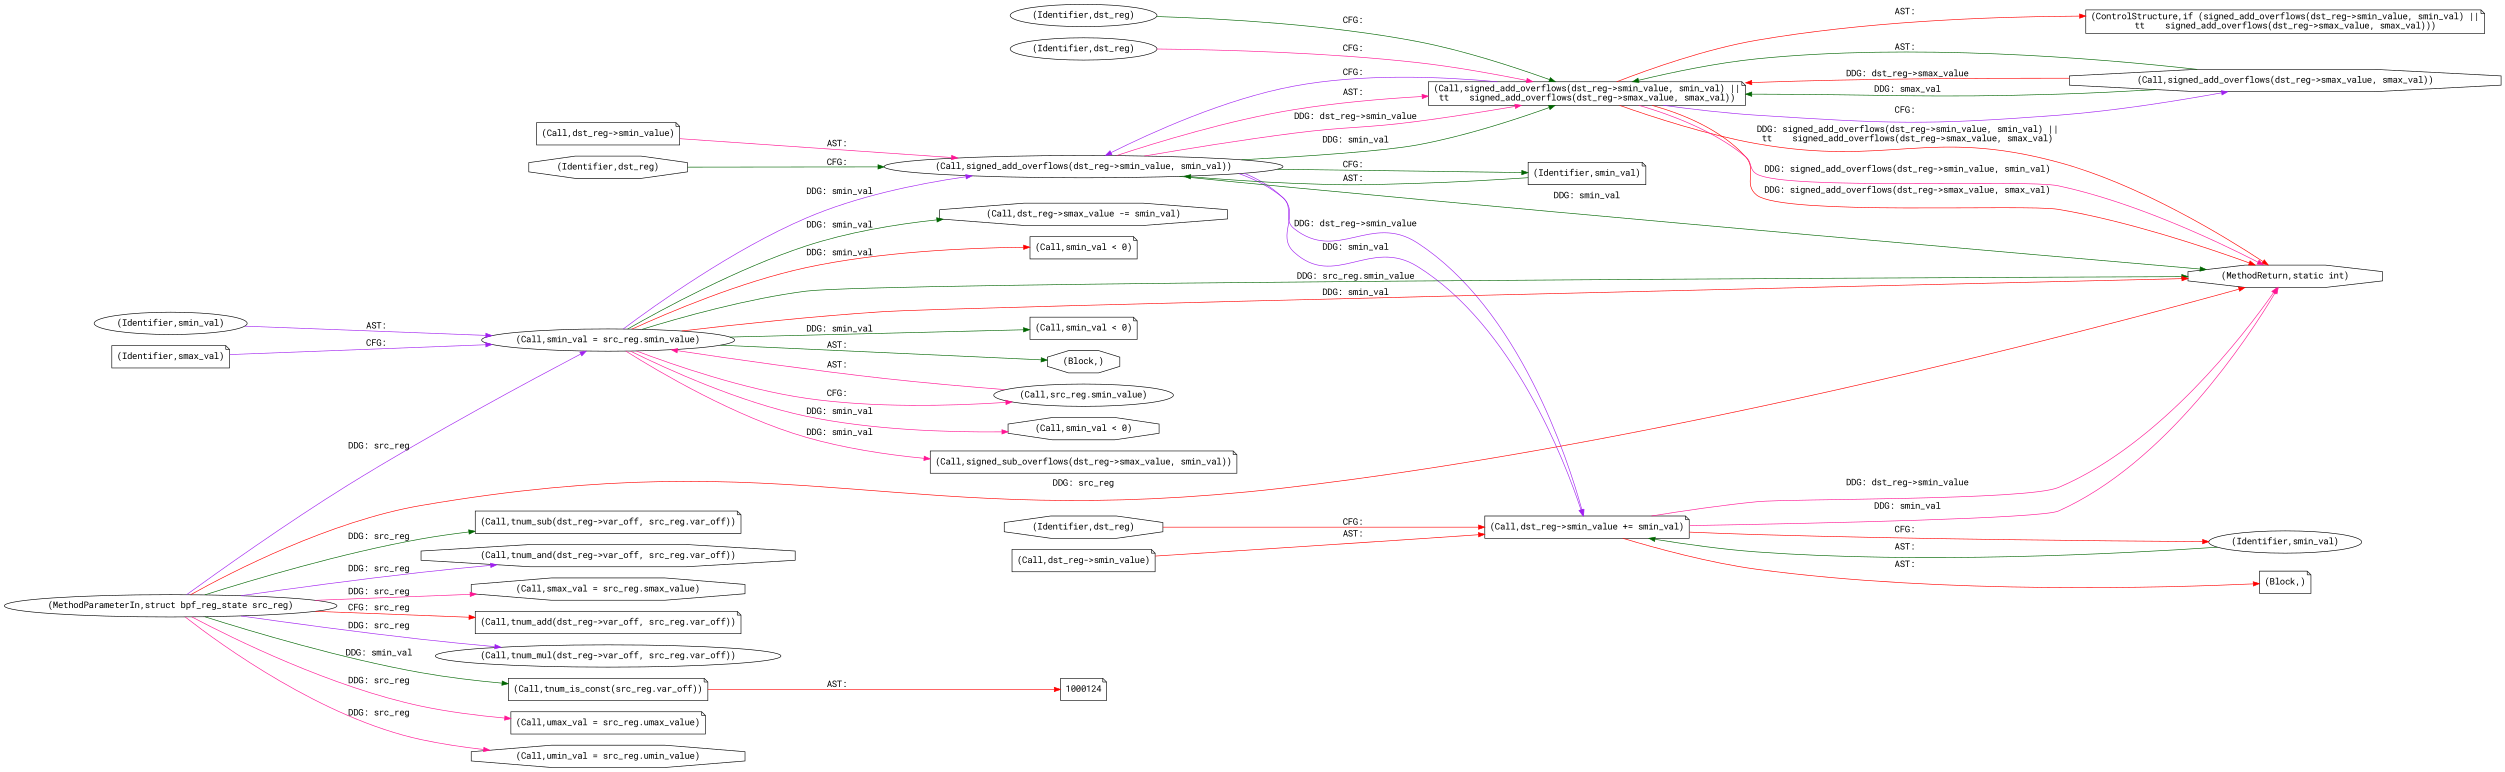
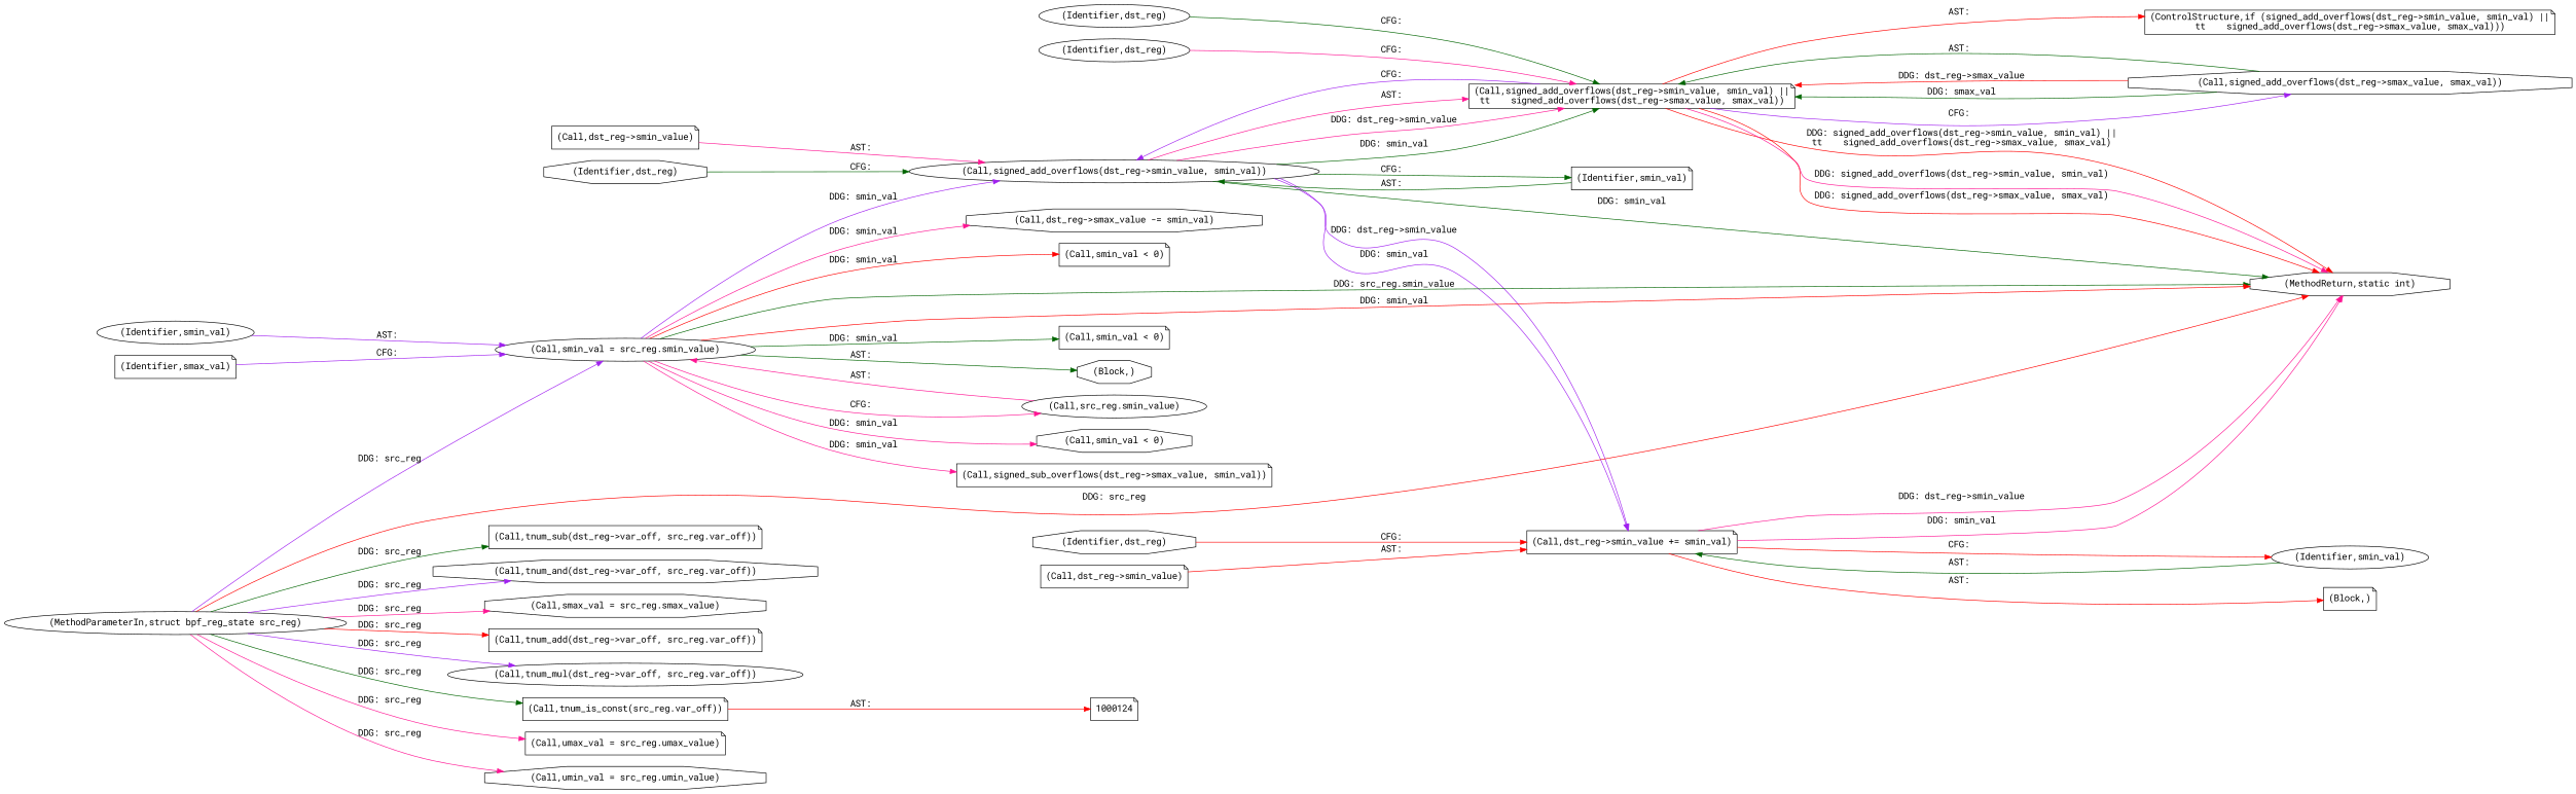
  digraph {
    fontname="Roboto Mono"
    rankdir=LR
    node [fontname="Roboto Mono" shape=note]
    edge [color=darkgreen fontname="Roboto Mono"]
    n1 [label="(Call,signed_add_overflows(dst_reg->smin_value, smin_val))" shape=ellipse]
    n2 [label="(Call,signed_add_overflows(dst_reg->smin_value, smin_val) ||\n\t\t    signed_add_overflows(dst_reg->smax_value, smax_val))"]
    n3 [label="(Call,dst_reg->smin_value += smin_val)"]
    n4 [label="(MethodReturn,static int)" shape=octagon]
    n5 [label="(Identifier,smin_val)"]
    n6 [label="(Call,signed_add_overflows(dst_reg->smax_value, smax_val))" shape=octagon]
    n7 [label="(ControlStructure,if (signed_add_overflows(dst_reg->smin_value, smin_val) ||\n\t\t    signed_add_overflows(dst_reg->smax_value, smax_val)))"]
    n8 [label="(Block,)"]
    n9 [label="(Identifier,smin_val)" shape=ellipse]
    n10 [label="(Call,smin_val = src_reg.smin_value)" shape=ellipse]
    n11 [label="(Call,src_reg.smin_value)" shape=ellipse]
    n12 [label="(Call,smin_val < 0)"]
    n13 [label="(Block,)" shape=octagon]
    n14 [label="(Call,smin_val < 0)" shape=octagon]
    n15 [label="(Call,signed_sub_overflows(dst_reg->smax_value, smin_val))"]
    n16 [label="(Call,dst_reg->smax_value -= smin_val)" shape=octagon]
    n17 [label="(Call,smin_val < 0)"]
    n18 [label="(MethodParameterIn,struct bpf_reg_state src_reg)" shape=ellipse]
    n19 [label="(Call,umax_val = src_reg.umax_value)"]
    n20 [label="(Call,umin_val = src_reg.umin_value)" shape=octagon]
    n21 [label="(Call,tnum_sub(dst_reg->var_off, src_reg.var_off))"]
    n22 [label="(Call,tnum_and(dst_reg->var_off, src_reg.var_off))" shape=octagon]
    n23 [label="(Call,smax_val = src_reg.smax_value)" shape=octagon]
    n24 [label="(Call,tnum_add(dst_reg->var_off, src_reg.var_off))"]
    n25 [label="(Call,tnum_mul(dst_reg->var_off, src_reg.var_off))" shape=ellipse]
    n26 [label="(Call,tnum_is_const(src_reg.var_off))"]
    1000124
    n28 [label="(Identifier,dst_reg)" shape=octagon]
    n29 [label="(Identifier,smin_val)" shape=ellipse]
    n30 [label="(Identifier,dst_reg)" shape=ellipse]
    n31 [label="(Call,dst_reg->smin_value)"]
    n32 [label="(Identifier,dst_reg)" shape=ellipse]
    n33 [label="(Call,dst_reg->smin_value)"]
    n34 [label="(Identifier,smax_val)"]
    n35 [label="(Identifier,dst_reg)" shape=octagon]
    n1 -> n2 [color=deeppink label="AST: "]
    n1 -> n2 [color=deeppink label="DDG: dst_reg->smin_value"]
    n1 -> n2 [label="DDG: smin_val"]
    n1 -> n3 [color=purple label="DDG: smin_val"]
    n1 -> n3 [color=purple label="DDG: dst_reg->smin_value"]
    n1 -> n4 [label="DDG: smin_val"]
    n1 -> n5 [label="CFG: "]
    n2 -> n1 [color=purple label="CFG: "]
    n2 -> n4 [color=red label="DDG: signed_add_overflows(dst_reg->smax_value, smax_val)"]
    n2 -> n4 [color=red label="DDG: signed_add_overflows(dst_reg->smin_value, smin_val) ||\n\t\t    signed_add_overflows(dst_reg->smax_value, smax_val)"]
    n2 -> n4 [color=deeppink label="DDG: signed_add_overflows(dst_reg->smin_value, smin_val)"]
    n2 -> n6 [color=purple label="CFG: "]
    n2 -> n7 [color=red label="AST: "]
    n3 -> n4 [color=deeppink label="DDG: smin_val"]
    n3 -> n4 [color=deeppink label="DDG: dst_reg->smin_value"]
    n3 -> n8 [color=red label="AST: "]
    n3 -> n9 [color=red label="CFG: "]
    n5 -> n1 [label="AST: "]
    n6 -> n2 [label="AST: "]
    n6 -> n2 [color=red label="DDG: dst_reg->smax_value"]
    n6 -> n2 [label="DDG: smax_val"]
    n9 -> n3 [label="AST: "]
    n10 -> n1 [color=purple label="DDG: smin_val"]
    n10 -> n4 [label="DDG: src_reg.smin_value"]
    n10 -> n4 [color=red label="DDG: smin_val"]
    n10 -> n11 [color=deeppink label="CFG: "]
    n10 -> n12 [label="DDG: smin_val"]
    n10 -> n13 [label="AST: "]
    n10 -> n14 [color=deeppink label="DDG: smin_val"]
    n10 -> n15 [color=deeppink label="DDG: smin_val"]
-   n10 -> n16 [label="DDG: smin_val"]
+   n10 -> n16 [color=deeppink label="DDG: smin_val"]
    n10 -> n17 [color=red label="DDG: smin_val"]
    n11 -> n10 [color=deeppink label="AST: "]
    n18 -> n4 [color=red label="DDG: src_reg"]
    n18 -> n10 [color=purple label="DDG: src_reg"]
    n18 -> n19 [color=deeppink label="DDG: src_reg"]
    n18 -> n20 [color=deeppink label="DDG: src_reg"]
    n18 -> n21 [label="DDG: src_reg"]
    n18 -> n22 [color=purple label="DDG: src_reg"]
    n18 -> n23 [color=deeppink label="DDG: src_reg"]
-   n18 -> n24 [color=red label="CFG: src_reg"]
+   n18 -> n24 [color=red label="DDG: src_reg"]
    n18 -> n25 [color=purple label="DDG: src_reg"]
-   n18 -> n26 [label="DDG: smin_val"]
+   n18 -> n26 [label="DDG: src_reg"]
    n26 -> 1000124 [color=red label="AST: "]
    n28 -> n3 [color=red label="CFG: "]
    n29 -> n10 [color=purple label="AST: "]
    n30 -> n2 [label="CFG: "]
    n31 -> n3 [color=red label="AST: "]
    n32 -> n2 [color=deeppink label="CFG: "]
    n33 -> n1 [color=deeppink label="AST: "]
    n34 -> n10 [color=purple label="CFG: "]
    n35 -> n1 [label="CFG: "]
  }
